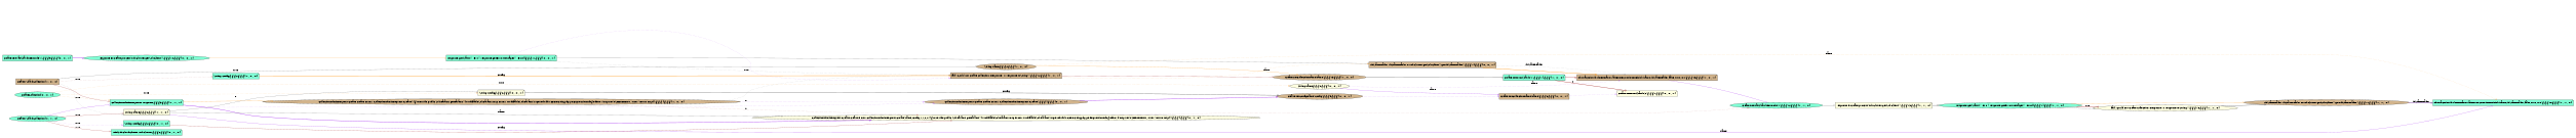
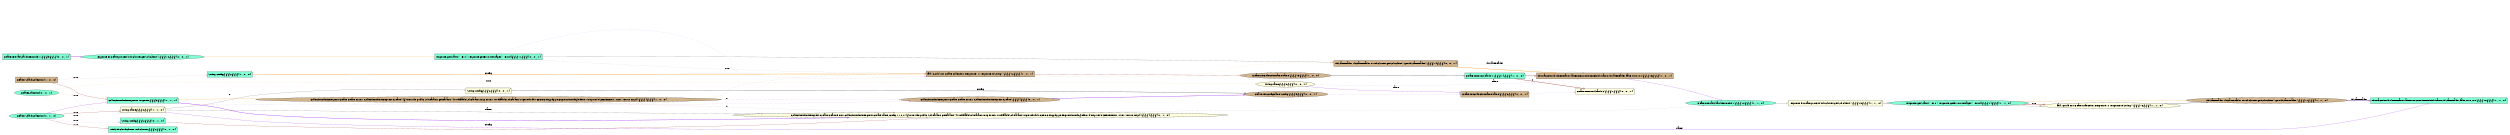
  digraph {
    rankdir=LR
    node [fillcolor=aquamarine shape=note style=filled]
    edge [arrowhead=onormal color=purple style=solid]
    n1 [label="AbstractDistribZkTestBase.waitForRecoveriesToFinish(name,zkStateReader,false,true,100)@@@18@@@['1', '1', '0']"]
    n2 [fillcolor=tan label="CollectionAdminRequest.Create create = new CollectionAdminRequest.Create()@@@4@@@['0', '0', '1']" shape=ellipse]
    n3 [fillcolor=tan label="create.setConfigName(config)@@@5@@@['0', '0', '1']" shape=ellipse]
    n4 [fillcolor=tan label="create.setCollectionName(name)@@@6@@@['0', '0', '1']"]
    n5 [label="response = create.process(solrCluster.getSolrClient())@@@10@@@['0', '0', '1']" shape=ellipse]
    n6 [label="response.getStatus() != 0 || response.getErrorMessages() != null@@@11@@@['0', '0', '1']"]
    n7 [fillcolor=tan label="ZkStateReader zkStateReader = solrCluster.getSolrClient().getZkStateReader()@@@14@@@['0', '0', '1']"]
    n8 [fillcolor=tan label="fail(\"Could not create collection. Response\" + response.toString())@@@12@@@['1', '0', '1']"]
    n9 [label="createCollection['0', '0', '1']" shape=ellipse]
    n10 [fillcolor=lightyellow label="String config@@@2@@@['0', '0', '1']"]
    n11 [label="CollectionAdminResponse response@@@3@@@['1', '1', '1']"]
    n12 [fillcolor=lightyellow label="String name@@@2@@@['0', '0', '1']" shape=ellipse]
    n13 [fillcolor=lightyellow label="CollectionAdminRequest.Create create = new CollectionAdminRequest.Create(name,config,1,1,0,0){@Override public SolrParams getParams(){ModifiableSolrParams msp = new ModifiableSolrParams(super.edu.fdu.CPPDG.tinypdg.pe.ExpressionInfo@ed507d)msp.set(USER_PARAM,\"user\")return msp}}@@@4@@@['0', '1', '0']" shape=ellipse]
    n14 [fillcolor=tan label="CollectionAdminRequest.Create create = new CollectionAdminRequest.Create(){@Override public SolrParams getParams(){ModifiableSolrParams msp = new ModifiableSolrParams(super.edu.fdu.CPPDG.tinypdg.pe.ExpressionInfo@ed5001)msp.set(USER_PARAM,\"user\")return msp}}@@@4@@@['1', '0', '0']" shape=ellipse]
    n15 [fillcolor=tan label="AbstractDistribZkTestBase.waitForRecoveriesToFinish(name,zkStateReader,false,true,100)@@@15@@@['1', '0', '1']"]
    n16 [label="create1ShardCollection['0', '1', '0']" shape=ellipse]
    n17 [label="MiniSolrCloudCluster solrCluster@@@2@@@['0', '1', '0']"]
    n18 [fillcolor=lightyellow label="String name@@@2@@@['1', '1', '0']"]
    n19 [label="String config@@@2@@@['0', '1', '0']"]
    n20 [fillcolor=lightyellow label="create.setNumShards(2)@@@7@@@['0', '0', '1']"]
    n21 [label="create.setMaxShardsPerNode(1)@@@12@@@['1', '1', '0']" shape=ellipse]
    n22 [fillcolor=tan label="create.setCollectionName(name)@@@13@@@['1', '0', '0']" shape=ellipse]
    n23 [label="create.setNumShards(1)@@@14@@@['1', '0', '0']"]
    n24 [label="response.getStatus() != 0 || response.getErrorMessages() != null@@@14@@@['1', '1', '0']" shape=ellipse]
    n25 [fillcolor=lightyellow label="fail(\"Could not create collection. Response\" + response.toString())@@@15@@@['1', '1', '0']" shape=ellipse]
    n26 [fillcolor=tan label="ZkStateReader zkStateReader = solrCluster.getSolrClient().getZkStateReader()@@@17@@@['1', '1', '0']" shape=ellipse]
-   n27 [fillcolor=tan label="String name@@@2@@@['1', '0', '0']" shape=ellipse]
    n28 [fillcolor=lightyellow label="response = create.process(solrCluster.getSolrClient())@@@13@@@['1', '1', '0']"]
    n29 [label="create.setMaxShardsPerNode(1)@@@9@@@['0', '0', '1']"]
    n30 [label="String config@@@2@@@['1', '0', '0']"]
    n31 [fillcolor=tan label="create1ShardCollection['1', '0', '0']"]
    n2 -> n3 [style=bold]
    n3 -> n4 [style=dotted]
    n4 -> n20 [style=dotted]
    n5 -> n6 [arrowhead=odot color=darkorange]
    n6 -> n7 [arrowhead=odot color=gray40]
    n6 -> n8 [style=dotted]
    n6 -> n8 [arrowhead=odot color=gray40 label=true style=dotted]
    n7 -> n15 [color=darkorange style=bold]
    n7 -> n15 [arrowhead=odot color=gray40 label=zkStateReader style=dotted]
    n8 -> n7 [color=darkorange style=dotted]
    n8 -> n22 [arrowhead=odot color=brown]
-   n9 -> n10 [color=darkorange label=true style=dotted]
+   n9 -> n19 [color=darkorange label=true style=dotted]
    n9 -> n11 [arrowhead=odot color=darkorange style=dotted]
    n9 -> n12 [color=darkorange label=true style=dotted]
    n10 -> n3 [color=gray40 label=config style=bold]
    n11 -> n2 [style=dotted]
    n11 -> n13 [style=bold]
    n11 -> n14 [arrowhead=odot color=darkorange]
    n12 -> n4 [label=name]
    n12 -> n15 [arrowhead=odot label=name style=dotted]
    n13 -> n21 [color=brown style=dotted]
    n14 -> n2 [label=0 style=dotted]
    n14 -> n8 [color=gray40 style=dotted]
    n14 -> n13 [color=brown label=0 style=dotted]
    n15 -> n21 [arrowhead=odot]
    n16 -> n11 [arrowhead=odot]
    n16 -> n17 [color=brown label=true]
    n16 -> n18 [arrowhead=odot color=brown label=true]
    n16 -> n19 [label=true style=dotted]
    n18 -> n1 [arrowhead=odot label=name]
    n18 -> n10 [color=gray40 label=0]
    n18 -> n13 [arrowhead=odot color=gray40 label=name]
    n19 -> n13 [color=brown label=config]
    n21 -> n28 [color=gray40]
    n22 -> n23 [arrowhead=odot color=gray40 style=bold]
    n23 -> n15 [color=brown style=bold]
    n23 -> n20 [arrowhead=odot color=brown label=0 style=bold]
    n24 -> n25 [arrowhead=odot color=gray40]
    n24 -> n25 [arrowhead=odot color=brown label=true style=bold]
    n24 -> n26 [arrowhead=odot color=darkorange]
    n25 -> n26 [color=gray40 style=bold]
    n26 -> n1 [color=gray40 label=zkStateReader style=bold]
    n26 -> n1
-   n27 -> n1 [arrowhead=odot color=darkorange label=name style=dotted]
-   n27 -> n22 [color=darkorange label=name]
    n28 -> n24 [arrowhead=odot color=gray40 style=bold]
    n29 -> n5 [arrowhead=odot style=bold]
    n30 -> n8 [arrowhead=odot color=darkorange label=config style=bold]
    n31 -> n11 [color=brown]
    n31 -> n18 [color=gray40 label=true style=dotted]
-   n31 -> n27 [arrowhead=odot color=gray40 label=true]
    n31 -> n30 [arrowhead=odot color=brown label=true style=dotted]
  }
